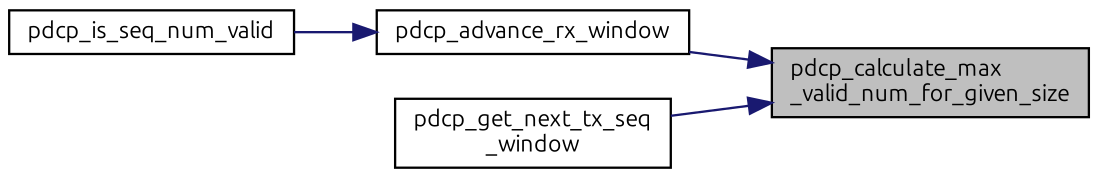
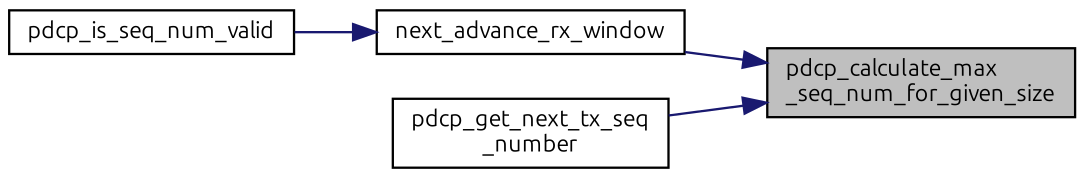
  digraph {
    fontname=Ubuntu
    rankdir=RL
    node [color=black fillcolor=white fontname=Ubuntu fontsize=10 shape=record style=filled]
    edge [color=midnightblue dir=back fontname=Ubuntu fontsize=10 labelfontname=Helvetica labelfontsize=10 style=solid]
-   n1 [fillcolor=grey75 fontcolor=black height=0.2 label="pdcp_calculate_max\l_valid_num_for_given_size" width=0.4]
-   n2 [height=0.2 label=pdcp_advance_rx_window width=0.4]
-   n3 [height=0.2 label="pdcp_get_next_tx_seq\l_window" width=0.4]
+   n1 [fillcolor=grey75 fontcolor=black height=0.2 label="pdcp_calculate_max\l_seq_num_for_given_size" width=0.4]
+   n2 [height=0.2 label=next_advance_rx_window width=0.4]
+   n3 [height=0.2 label="pdcp_get_next_tx_seq\l_number" width=0.4]
    n4 [height=0.2 label=pdcp_is_seq_num_valid width=0.4]
    n1 -> n2
    n1 -> n3
    n2 -> n4
  }
